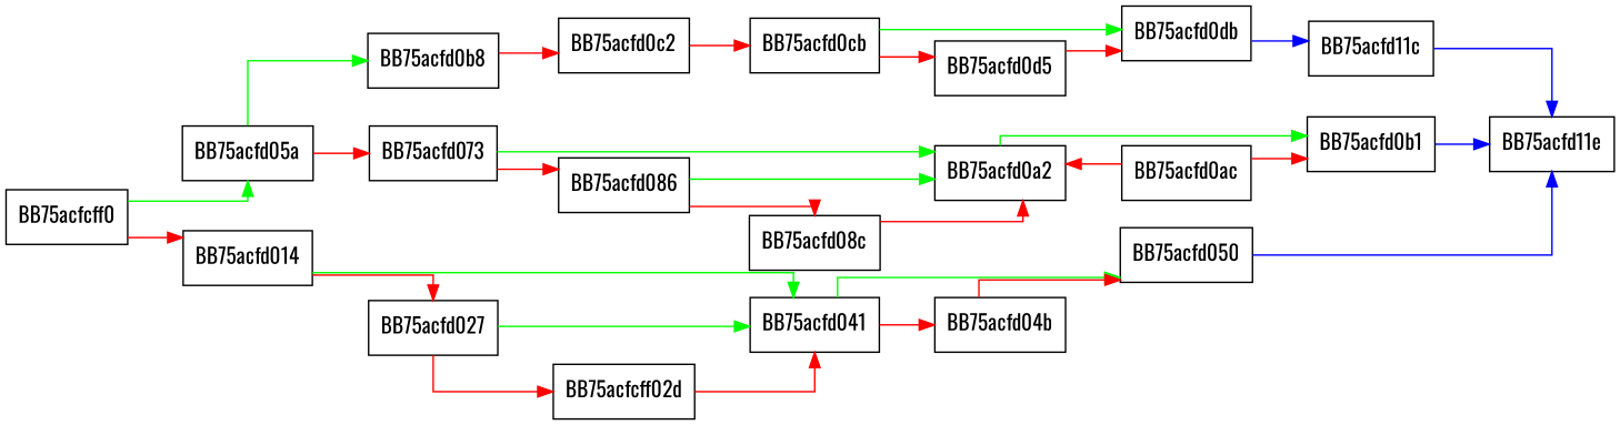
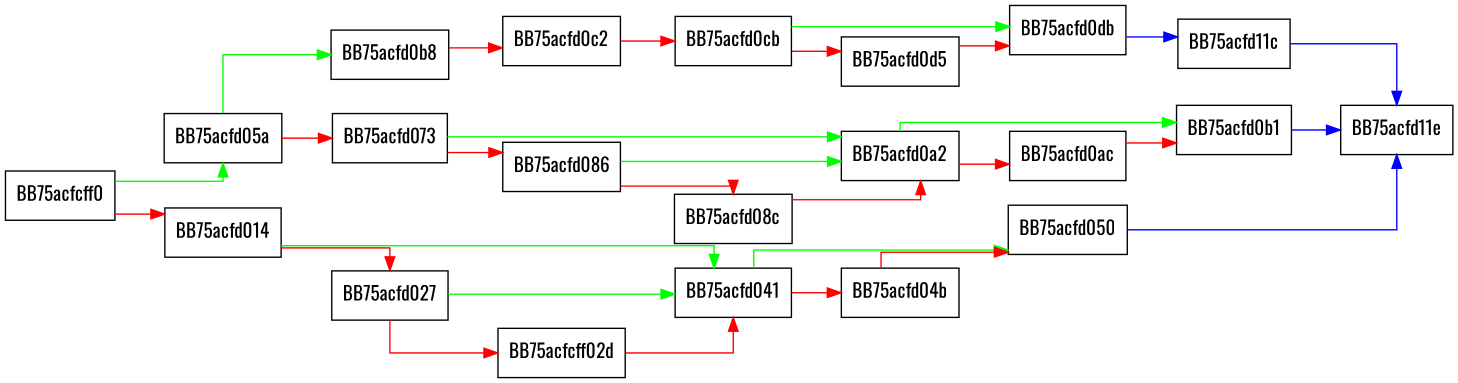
  digraph {
    fontname=Oswald
    rankdir=LR
    splines=ortho
    node [fontname=Oswald shape=box]
    edge [color=red fontname=Oswald]
    BB75acfcff0
    BB75acfd05a
    BB75acfd014
    BB75acfd0b8
    BB75acfd073
    BB75acfd041
    BB75acfd027
    BB75acfd0c2
    BB75acfd0a2
    BB75acfd086
    BB75acfd050
    BB75acfd04b
    n13 [label=BB75acfcff02d]
    BB75acfd11e
    BB75acfd0cb
    BB75acfd0db
    BB75acfd0d5
    BB75acfd0b1
    BB75acfd0ac
    BB75acfd08c
    BB75acfd11c
    BB75acfcff0 -> BB75acfd05a [color=green]
    BB75acfcff0 -> BB75acfd014
    BB75acfd05a -> BB75acfd0b8 [color=green]
    BB75acfd05a -> BB75acfd073
    BB75acfd014 -> BB75acfd041 [color=green]
    BB75acfd014 -> BB75acfd027
    BB75acfd0b8 -> BB75acfd0c2
    BB75acfd073 -> BB75acfd0a2 [color=green]
    BB75acfd073 -> BB75acfd086
    BB75acfd041 -> BB75acfd050 [color=green]
    BB75acfd041 -> BB75acfd04b
    BB75acfd027 -> BB75acfd041 [color=green]
    BB75acfd027 -> n13
    BB75acfd0c2 -> BB75acfd0cb
    BB75acfd0a2 -> BB75acfd0b1 [color=green]
-   BB75acfd0ac -> BB75acfd0a2
+   BB75acfd0a2 -> BB75acfd0ac
    BB75acfd086 -> BB75acfd0a2 [color=green]
    BB75acfd086 -> BB75acfd08c
    BB75acfd050 -> BB75acfd11e [color=blue]
    BB75acfd04b -> BB75acfd050
    n13 -> BB75acfd041
    BB75acfd0cb -> BB75acfd0db [color=green]
    BB75acfd0cb -> BB75acfd0d5
    BB75acfd0db -> BB75acfd11c [color=blue]
    BB75acfd0d5 -> BB75acfd0db
    BB75acfd0b1 -> BB75acfd11e [color=blue]
    BB75acfd0ac -> BB75acfd0b1
    BB75acfd08c -> BB75acfd0a2
    BB75acfd11c -> BB75acfd11e [color=blue]
  }
